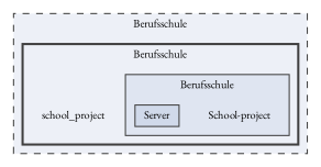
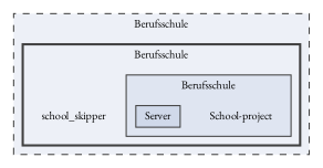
  digraph {
    compound=true
    fontname="EB Garamond"
    node [fontname="EB Garamond" fontsize=10 shape=plaintext]
    n1 [height=0.2 label="School-project" width=0.4]
    n2 [color=grey25 fillcolor="#d0d9ea" height=0.2 label=Server shape=box style=filled width=0.4]
-   n3 [height=0.2 label=school_project width=0.4]
+   n3 [height=0.2 label=school_skipper width=0.4]
    subgraph cluster_1 {
      bgcolor="#edf0f7"
      fontsize=10
      label=Berufsschule
      pencolor=grey25
      style="filled,dashed"
      subgraph cluster_2 {
        bgcolor="#edf0f7"
        fontsize=10
        pencolor=grey25
        style="filled,bold"
        n3
        subgraph cluster_3 {
          bgcolor="#dfe5f1"
          fontsize=10
          pencolor=grey25
          style=filled
          n1
          n2
        }
      }
    }
  }
